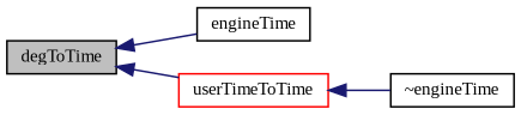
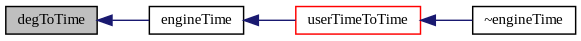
  digraph {
    fontname="Liberation Serif"
    rankdir=LR
    node [color=black fontname="Liberation Serif" fontsize=10 shape=record]
    edge [color=midnightblue dir=back fontname="Liberation Serif" fontsize=10 labelfontname=FreeSans labelfontsize=10 style=solid]
    n1 [fillcolor=grey75 fontcolor=black height=0.2 label=degToTime style=filled width=0.4]
    n2 [height=0.2 label=engineTime width=0.4]
    n3 [color=red height=0.2 label=userTimeToTime width=0.4]
    n4 [height=0.2 label="~engineTime" width=0.4]
    n1 -> n2
-   n1 -> n3
+   n2 -> n3
    n3 -> n4
  }
